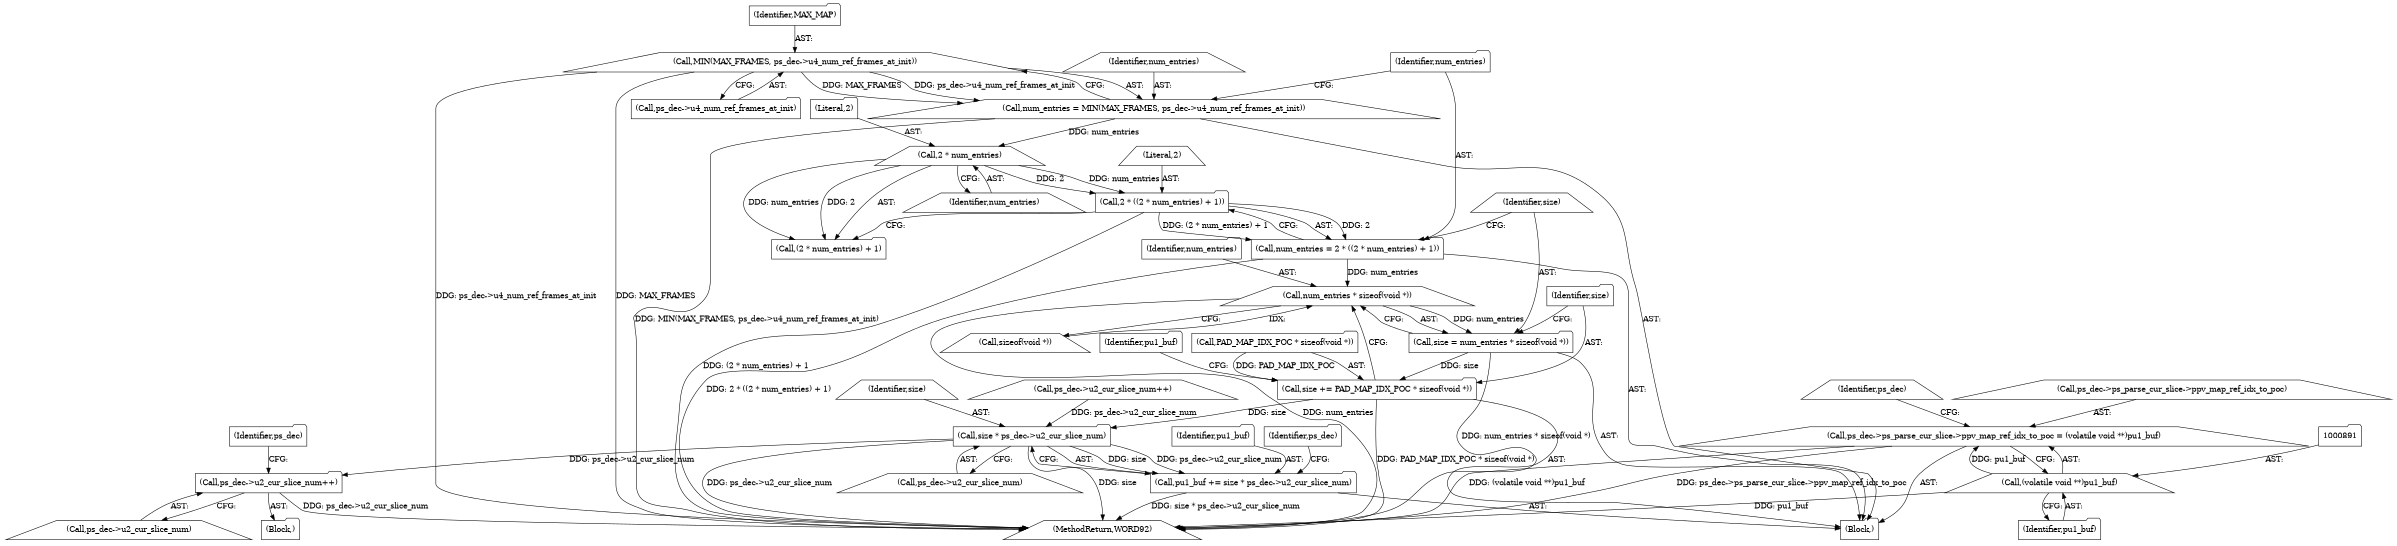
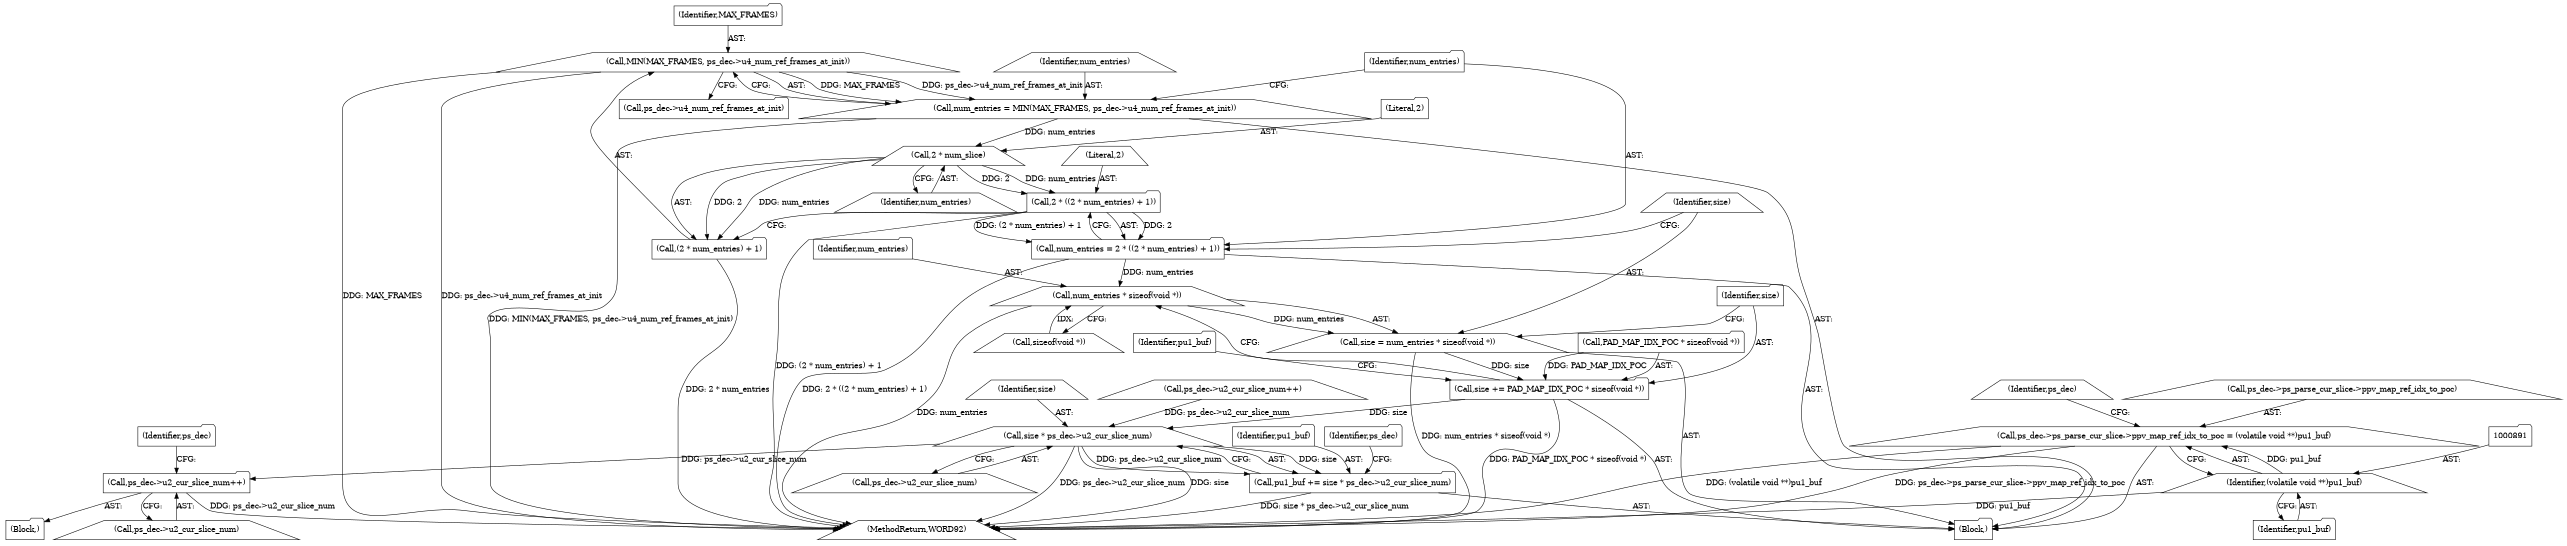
  digraph {
    node [shape=folder]
    n1 [label="(Call,MIN(MAX_FRAMES, ps_dec->u4_num_ref_frames_at_init))" shape=trapezium]
    n2 [label="(Call,num_entries = MIN(MAX_FRAMES, ps_dec->u4_num_ref_frames_at_init))" shape=trapezium]
    n3 [label="(MethodReturn,WORD92)" shape=trapezium]
    n4 [label="(Call,ps_dec->u4_num_ref_frames_at_init)"]
-   n5 [label="(Call,2 * num_entries)" shape=trapezium]
+   n5 [label="(Call,2 * num_slice)" shape=trapezium]
    n6 [label="(Block,)"]
    n7 [label="(Call,2 * ((2 * num_entries) + 1))"]
    n8 [label="(Call,(2 * num_entries) + 1)"]
    n9 [label="(Identifier,num_entries)" shape=trapezium]
    n10 [label="(Call,num_entries = 2 * ((2 * num_entries) + 1))"]
    n11 [label="(Call,num_entries * sizeof(void *))" shape=trapezium]
-   n12 [label="(Call,size = num_entries * sizeof(void *))"]
+   n12 [label="(Call,size = num_entries * sizeof(void *))" shape=trapezium]
    n13 [label="(Call,sizeof(void *))" shape=trapezium]
    n14 [label="(Call,size += PAD_MAP_IDX_POC * sizeof(void *))"]
-   n15 [label="(Call,size * ps_dec->u2_cur_slice_num)"]
+   n15 [label="(Call,size * ps_dec->u2_cur_slice_num)" shape=trapezium]
    n16 [label="(Call,pu1_buf += size * ps_dec->u2_cur_slice_num)"]
    n17 [label="(Call,ps_dec->u2_cur_slice_num++)"]
    n18 [label="(Call,ps_dec->u2_cur_slice_num)" shape=trapezium]
    n19 [label="(Call,PAD_MAP_IDX_POC * sizeof(void *))"]
    n20 [label="(Call,ps_dec->u2_cur_slice_num)" shape=trapezium]
    n21 [label="(Block,)"]
-   n22 [label="(Call,(volatile void **)pu1_buf)" shape=trapezium]
+   n22 [label="(Identifier,(volatile void **)pu1_buf)" shape=trapezium]
    n23 [label="(Call,ps_dec->ps_parse_cur_slice->ppv_map_ref_idx_to_poc = (volatile void **)pu1_buf)" shape=trapezium]
    n24 [label="(Identifier,pu1_buf)"]
    n25 [label="(Call,ps_dec->u2_cur_slice_num++)" shape=trapezium]
-   n26 [label="(Identifier,MAX_MAP)"]
+   n26 [label="(Identifier,MAX_FRAMES)"]
    n27 [label="(Identifier,size)"]
    n28 [label="(Identifier,ps_dec)" shape=trapezium]
    n29 [label="(Identifier,num_entries)"]
    n30 [label="(Identifier,ps_dec)"]
    n31 [label="(Literal,2)" shape=trapezium]
    n32 [label="(Literal,2)"]
    n33 [label="(Call,ps_dec->ps_parse_cur_slice->ppv_map_ref_idx_to_poc)" shape=trapezium]
    n34 [label="(Identifier,size)" shape=trapezium]
    n35 [label="(Identifier,ps_dec)"]
    n36 [label="(Identifier,pu1_buf)"]
    n37 [label="(Identifier,pu1_buf)"]
    n38 [label="(Identifier,num_entries)"]
    n39 [label="(Identifier,num_entries)" shape=trapezium]
    n40 [label="(Identifier,size)" shape=trapezium]
    1000891
    n1 -> n2 [label="AST: "]
    n1 -> n2 [label="DDG: MAX_FRAMES"]
    n1 -> n2 [label="DDG: ps_dec->u4_num_ref_frames_at_init"]
    n1 -> n3 [label="DDG: ps_dec->u4_num_ref_frames_at_init"]
    n1 -> n3 [label="DDG: MAX_FRAMES"]
    n1 -> n4 [label="CFG: "]
    n2 -> n1 [label="CFG: "]
    n2 -> n3 [label="DDG: MIN(MAX_FRAMES, ps_dec->u4_num_ref_frames_at_init)"]
    n2 -> n5 [label="DDG: num_entries"]
    n2 -> n6 [label="AST: "]
-   n4 -> n1 [label="AST: "]
+   n8 -> n1 [label="AST: "]
    n5 -> n7 [label="DDG: 2"]
    n5 -> n7 [label="DDG: num_entries"]
    n5 -> n8 [label="AST: "]
    n5 -> n8 [label="DDG: 2"]
    n5 -> n8 [label="DDG: num_entries"]
    n5 -> n9 [label="CFG: "]
    n7 -> n3 [label="DDG: (2 * num_entries) + 1"]
    n7 -> n8 [label="CFG: "]
    n7 -> n10 [label="AST: "]
    n7 -> n10 [label="DDG: 2"]
    n7 -> n10 [label="DDG: (2 * num_entries) + 1"]
+   n8 -> n3 [label="DDG: 2 * num_entries"]
    n9 -> n5 [label="AST: "]
    n10 -> n3 [label="DDG: 2 * ((2 * num_entries) + 1)"]
    n10 -> n6 [label="AST: "]
    n10 -> n7 [label="CFG: "]
    n10 -> n11 [label="DDG: num_entries"]
    n11 -> n3 [label="DDG: num_entries"]
    n11 -> n12 [label="AST: "]
    n11 -> n12 [label="DDG: num_entries"]
    n11 -> n13 [label="CFG: "]
    n12 -> n3 [label="DDG: num_entries * sizeof(void *)"]
    n12 -> n6 [label="AST: "]
-   n12 -> n11 [label="CFG: "]
    n12 -> n14 [label="DDG: size"]
    n13 -> n11 [label="IDX: "]
    n14 -> n3 [label="DDG: PAD_MAP_IDX_POC * sizeof(void *)"]
    n14 -> n6 [label="AST: "]
    n14 -> n11 [label="CFG: "]
    n14 -> n15 [label="DDG: size"]
    n15 -> n3 [label="DDG: ps_dec->u2_cur_slice_num"]
    n15 -> n3 [label="DDG: size"]
    n15 -> n16 [label="AST: "]
    n15 -> n16 [label="DDG: size"]
    n15 -> n16 [label="DDG: ps_dec->u2_cur_slice_num"]
    n15 -> n17 [label="DDG: ps_dec->u2_cur_slice_num"]
    n15 -> n18 [label="CFG: "]
    n16 -> n3 [label="DDG: size * ps_dec->u2_cur_slice_num"]
    n16 -> n6 [label="AST: "]
    n16 -> n15 [label="CFG: "]
    n17 -> n3 [label="DDG: ps_dec->u2_cur_slice_num"]
    n17 -> n20 [label="CFG: "]
    n17 -> n21 [label="AST: "]
    n18 -> n15 [label="AST: "]
    n19 -> n14 [label="AST: "]
    n19 -> n14 [label="DDG: PAD_MAP_IDX_POC"]
    n20 -> n17 [label="AST: "]
    n22 -> n3 [label="DDG: pu1_buf"]
    n22 -> n23 [label="AST: "]
    n22 -> n23 [label="DDG: pu1_buf"]
    n22 -> n24 [label="CFG: "]
    n23 -> n3 [label="DDG: ps_dec->ps_parse_cur_slice->ppv_map_ref_idx_to_poc"]
    n23 -> n3 [label="DDG: (volatile void **)pu1_buf"]
    n23 -> n6 [label="AST: "]
    n23 -> n22 [label="CFG: "]
    n24 -> n22 [label="AST: "]
    n25 -> n15 [label="DDG: ps_dec->u2_cur_slice_num"]
    n26 -> n1 [label="AST: "]
    n27 -> n12 [label="CFG: "]
    n27 -> n14 [label="AST: "]
    n28 -> n23 [label="CFG: "]
    n29 -> n2 [label="CFG: "]
    n29 -> n10 [label="AST: "]
    n30 -> n16 [label="CFG: "]
    n31 -> n7 [label="AST: "]
    n32 -> n5 [label="AST: "]
    n33 -> n23 [label="AST: "]
    n34 -> n15 [label="AST: "]
    n35 -> n17 [label="CFG: "]
    n36 -> n14 [label="CFG: "]
    n37 -> n16 [label="AST: "]
    n38 -> n11 [label="AST: "]
    n39 -> n2 [label="AST: "]
    n40 -> n10 [label="CFG: "]
    n40 -> n12 [label="AST: "]
    1000891 -> n22 [label="AST: "]
  }
